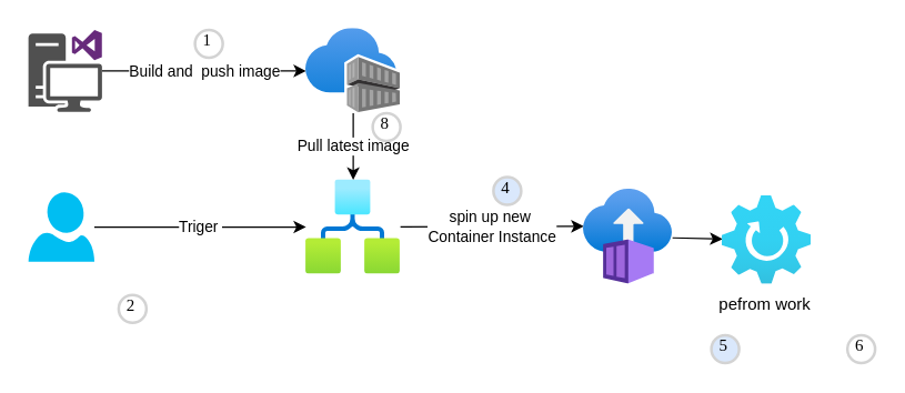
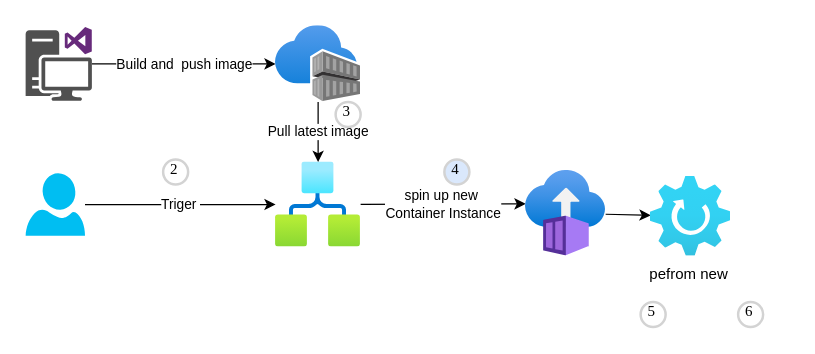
  <mxCell id="0" />
  <mxCell id="1" parent="0" />
  <mxCell id="2" value="spin up new&amp;nbsp;&lt;br&gt;Container Instance" style="edgeStyle=none;rounded=0;orthogonalLoop=1;jettySize=auto;html=1;entryX=0;entryY=0.391;entryDx=0;entryDy=0;entryPerimeter=0;" parent="1" source="3" target="11" edge="1"><mxGeometry relative="1" as="geometry" /></mxCell>
  <mxCell id="3" value="" style="aspect=fixed;html=1;points=[];align=center;image;fontSize=12;image=img/lib/azure2/internet_of_things/Logic_Apps.svg;" parent="1" vertex="1"><mxGeometry x="220" y="129" width="68" height="68" as="geometry" /></mxCell>
  <mxCell id="4" value="Build&amp;nbsp;and&amp;nbsp; push image" style="edgeStyle=orthogonalEdgeStyle;rounded=0;orthogonalLoop=1;jettySize=auto;html=1;" parent="1" source="5" target="7" edge="1"><mxGeometry relative="1" as="geometry" /></mxCell>
  <mxCell id="5" value="" style="sketch=0;pointerEvents=1;shadow=0;dashed=0;html=1;strokeColor=none;fillColor=#505050;labelPosition=center;verticalLabelPosition=bottom;verticalAlign=top;outlineConnect=0;align=center;shape=mxgraph.office.devices.workstation_visual_studio;" parent="1" vertex="1"><mxGeometry x="20" y="21" width="53" height="59" as="geometry" /></mxCell>
  <mxCell id="6" value="Pull latest image" style="edgeStyle=none;rounded=0;orthogonalLoop=1;jettySize=auto;html=1;" parent="1" source="7" target="3" edge="1"><mxGeometry relative="1" as="geometry" /></mxCell>
  <mxCell id="7" value="" style="aspect=fixed;html=1;points=[];align=center;image;fontSize=12;image=img/lib/azure2/containers/Container_Registries.svg;" parent="1" vertex="1"><mxGeometry x="220" y="20" width="68" height="61" as="geometry" /></mxCell>
  <mxCell id="8" value="Triger&amp;nbsp;" style="rounded=0;orthogonalLoop=1;jettySize=auto;html=1;" parent="1" source="9" target="3" edge="1"><mxGeometry relative="1" as="geometry" /></mxCell>
  <mxCell id="9" value="" style="verticalLabelPosition=bottom;html=1;verticalAlign=top;align=center;strokeColor=none;fillColor=#00BEF2;shape=mxgraph.azure.user;" parent="1" vertex="1"><mxGeometry x="20" y="138" width="47.5" height="50" as="geometry" /></mxCell>
  <mxCell id="10" value="" style="edgeStyle=none;rounded=0;orthogonalLoop=1;jettySize=auto;html=1;" parent="1" source="11" target="12" edge="1"><mxGeometry relative="1" as="geometry" /></mxCell>
  <mxCell id="11" value="" style="aspect=fixed;html=1;points=[];align=center;image;fontSize=12;image=img/lib/azure2/containers/Container_Instances.svg;" parent="1" vertex="1"><mxGeometry x="420" y="135.5" width="64" height="69" as="geometry" /></mxCell>
- <mxCell id="12" value="pefrom work&amp;nbsp;" style="aspect=fixed;html=1;points=[];align=center;image;fontSize=12;image=img/lib/azure2/general/Gear.svg;" parent="1" vertex="1"><mxGeometry x="520" y="140.5" width="64" height="64" as="geometry" /></mxCell>
- <mxCell id="13" value="1" style="ellipse;whiteSpace=wrap;html=1;aspect=fixed;strokeWidth=2;fontFamily=Tahoma;spacingBottom=4;spacingRight=2;strokeColor=#d3d3d3;" parent="1" vertex="1"><mxGeometry x="140" y="21" width="20" height="20" as="geometry" /></mxCell>
- <mxCell id="14" value="2" style="ellipse;whiteSpace=wrap;html=1;aspect=fixed;strokeWidth=2;fontFamily=Tahoma;spacingBottom=4;spacingRight=2;strokeColor=#d3d3d3;" parent="1" vertex="1"><mxGeometry x="85" y="212" width="20" height="20" as="geometry" /></mxCell>
- <mxCell id="15" value="8" style="ellipse;whiteSpace=wrap;html=1;aspect=fixed;strokeWidth=2;fontFamily=Tahoma;spacingBottom=4;spacingRight=2;strokeColor=#d3d3d3;" parent="1" vertex="1"><mxGeometry x="268" y="81" width="20" height="20" as="geometry" /></mxCell>
+ <mxCell id="12" value="pefrom new&amp;nbsp;" style="aspect=fixed;html=1;points=[];align=center;image;fontSize=12;image=img/lib/azure2/general/Gear.svg;" parent="1" vertex="1"><mxGeometry x="520" y="140.5" width="64" height="64" as="geometry" /></mxCell>
+ <mxCell id="14" value="2" style="ellipse;whiteSpace=wrap;html=1;aspect=fixed;strokeWidth=2;fontFamily=Tahoma;spacingBottom=4;spacingRight=2;strokeColor=#d3d3d3;" parent="1" vertex="1"><mxGeometry x="130" y="127" width="20" height="20" as="geometry" /></mxCell>
+ <mxCell id="15" value="3" style="ellipse;whiteSpace=wrap;html=1;aspect=fixed;strokeWidth=2;fontFamily=Tahoma;spacingBottom=4;spacingRight=2;strokeColor=#d3d3d3;" parent="1" vertex="1"><mxGeometry x="268" y="81" width="20" height="20" as="geometry" /></mxCell>
  <mxCell id="16" value="4" style="ellipse;whiteSpace=wrap;html=1;aspect=fixed;strokeWidth=2;fontFamily=Tahoma;spacingBottom=4;spacingRight=2;strokeColor=#d3d3d3;fillColor=#dae8fc;" parent="1" vertex="1"><mxGeometry x="355" y="127" width="20" height="20" as="geometry" /></mxCell>
- <mxCell id="17" value="5" style="ellipse;whiteSpace=wrap;html=1;aspect=fixed;strokeWidth=2;fontFamily=Tahoma;spacingBottom=4;spacingRight=2;strokeColor=#d3d3d3;fillColor=#dae8fc;" parent="1" vertex="1"><mxGeometry x="512" y="241" width="20" height="20" as="geometry" /></mxCell>
- <mxCell id="18" value="6" style="ellipse;whiteSpace=wrap;html=1;aspect=fixed;strokeWidth=2;fontFamily=Tahoma;spacingBottom=4;spacingRight=2;strokeColor=#d3d3d3;" parent="1" vertex="1"><mxGeometry x="610" y="241" width="20" height="20" as="geometry" /></mxCell>
+ <mxCell id="17" value="5" style="ellipse;whiteSpace=wrap;html=1;aspect=fixed;strokeWidth=2;fontFamily=Tahoma;spacingBottom=4;spacingRight=2;strokeColor=#d3d3d3;" parent="1" vertex="1"><mxGeometry x="512" y="241" width="20" height="20" as="geometry" /></mxCell>
+ <mxCell id="18" value="6" style="ellipse;whiteSpace=wrap;html=1;aspect=fixed;strokeWidth=2;fontFamily=Tahoma;spacingBottom=4;spacingRight=2;strokeColor=#d3d3d3;" parent="1" vertex="1"><mxGeometry x="590" y="241" width="20" height="20" as="geometry" /></mxCell>
